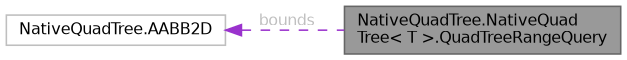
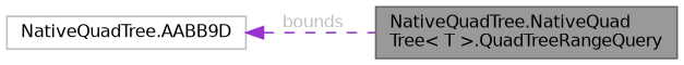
  digraph {
    rankdir=LR
    node [fontname=Helvetica fontsize=10 shape=box style=filled]
    n1 [color=gray40 fillcolor=grey60 fontcolor=black height=0.2 label="NativeQuadTree.NativeQuad\lTree\< T \>.QuadTreeRangeQuery" width=0.4]
-   n2 [color=grey75 fillcolor=white height=0.2 label="NativeQuadTree.AABB2D" width=0.4]
+   n2 [color=grey75 fillcolor=white height=0.2 label="NativeQuadTree.AABB9D" width=0.4]
    n2 -> n1 [color=darkorchid3 dir=back fontcolor=grey fontname=Helvetica fontsize=10 label=" bounds" labelfontname=Helvetica labelfontsize=10 style=dashed]
  }
